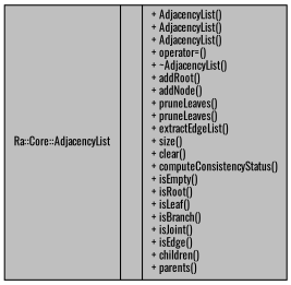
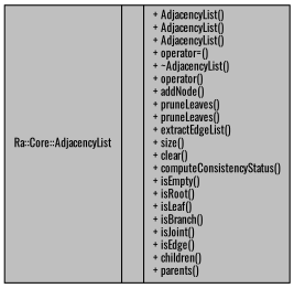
  digraph {
    rankdir=LR
    fontname=Oswald
-   n1 [color=black fillcolor=grey75 fontcolor=black fontname=Oswald fontsize=10 height=0.2 label="{Ra::Core::AdjacencyList\n||+ AdjacencyList()\l+ AdjacencyList()\l+ AdjacencyList()\l+ operator=()\l+ ~AdjacencyList()\l+ addRoot()\l+ addNode()\l+ pruneLeaves()\l+ pruneLeaves()\l+ extractEdgeList()\l+ size()\l+ clear()\l+ computeConsistencyStatus()\l+ isEmpty()\l+ isRoot()\l+ isLeaf()\l+ isBranch()\l+ isJoint()\l+ isEdge()\l+ children()\l+ parents()\l}" shape=record style=filled width=0.4]
+   n1 [color=black fillcolor=grey75 fontcolor=black fontname=Oswald fontsize=10 height=0.2 label="{Ra::Core::AdjacencyList\n||+ AdjacencyList()\l+ AdjacencyList()\l+ AdjacencyList()\l+ operator=()\l+ ~AdjacencyList()\l+ operator()\l+ addNode()\l+ pruneLeaves()\l+ pruneLeaves()\l+ extractEdgeList()\l+ size()\l+ clear()\l+ computeConsistencyStatus()\l+ isEmpty()\l+ isRoot()\l+ isLeaf()\l+ isBranch()\l+ isJoint()\l+ isEdge()\l+ children()\l+ parents()\l}" shape=record style=filled width=0.4]
  }
